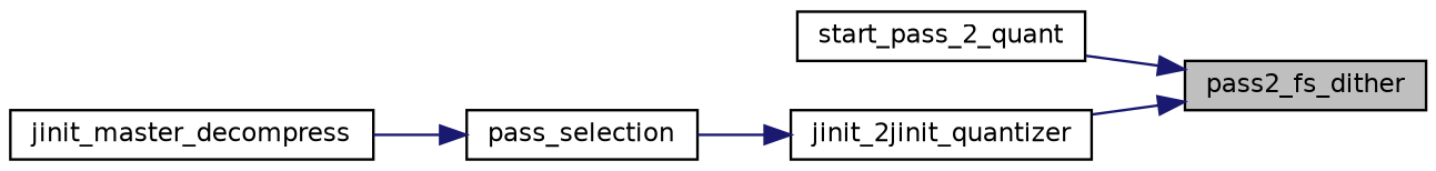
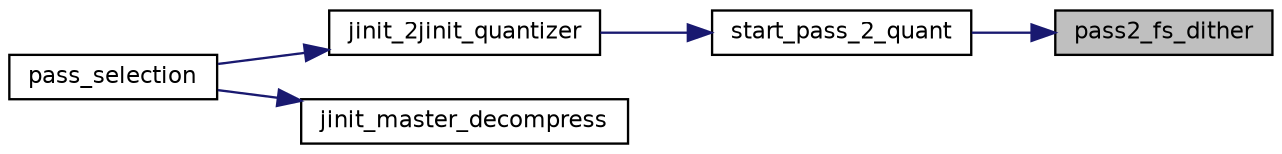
  digraph {
    rankdir=RL
    node [color=black fontname=Helvetica fontsize=10 shape=record]
    edge [color=midnightblue dir=back fontname=Helvetica fontsize=10 labelfontname=Helvetica labelfontsize=10 style=solid]
    n1 [fillcolor=grey75 fontcolor=black height=0.2 label=pass2_fs_dither style=filled width=0.4]
    n2 [height=0.2 label=start_pass_2_quant width=0.4]
    n3 [height=0.2 label=jinit_2jinit_quantizer width=0.4]
    n4 [height=0.2 label=pass_selection width=0.4]
    n5 [height=0.2 label=jinit_master_decompress width=0.4]
    n1 -> n2
-   n1 -> n3
+   n2 -> n3
    n3 -> n4
-   n4 -> n5
+   n5 -> n4
  }
